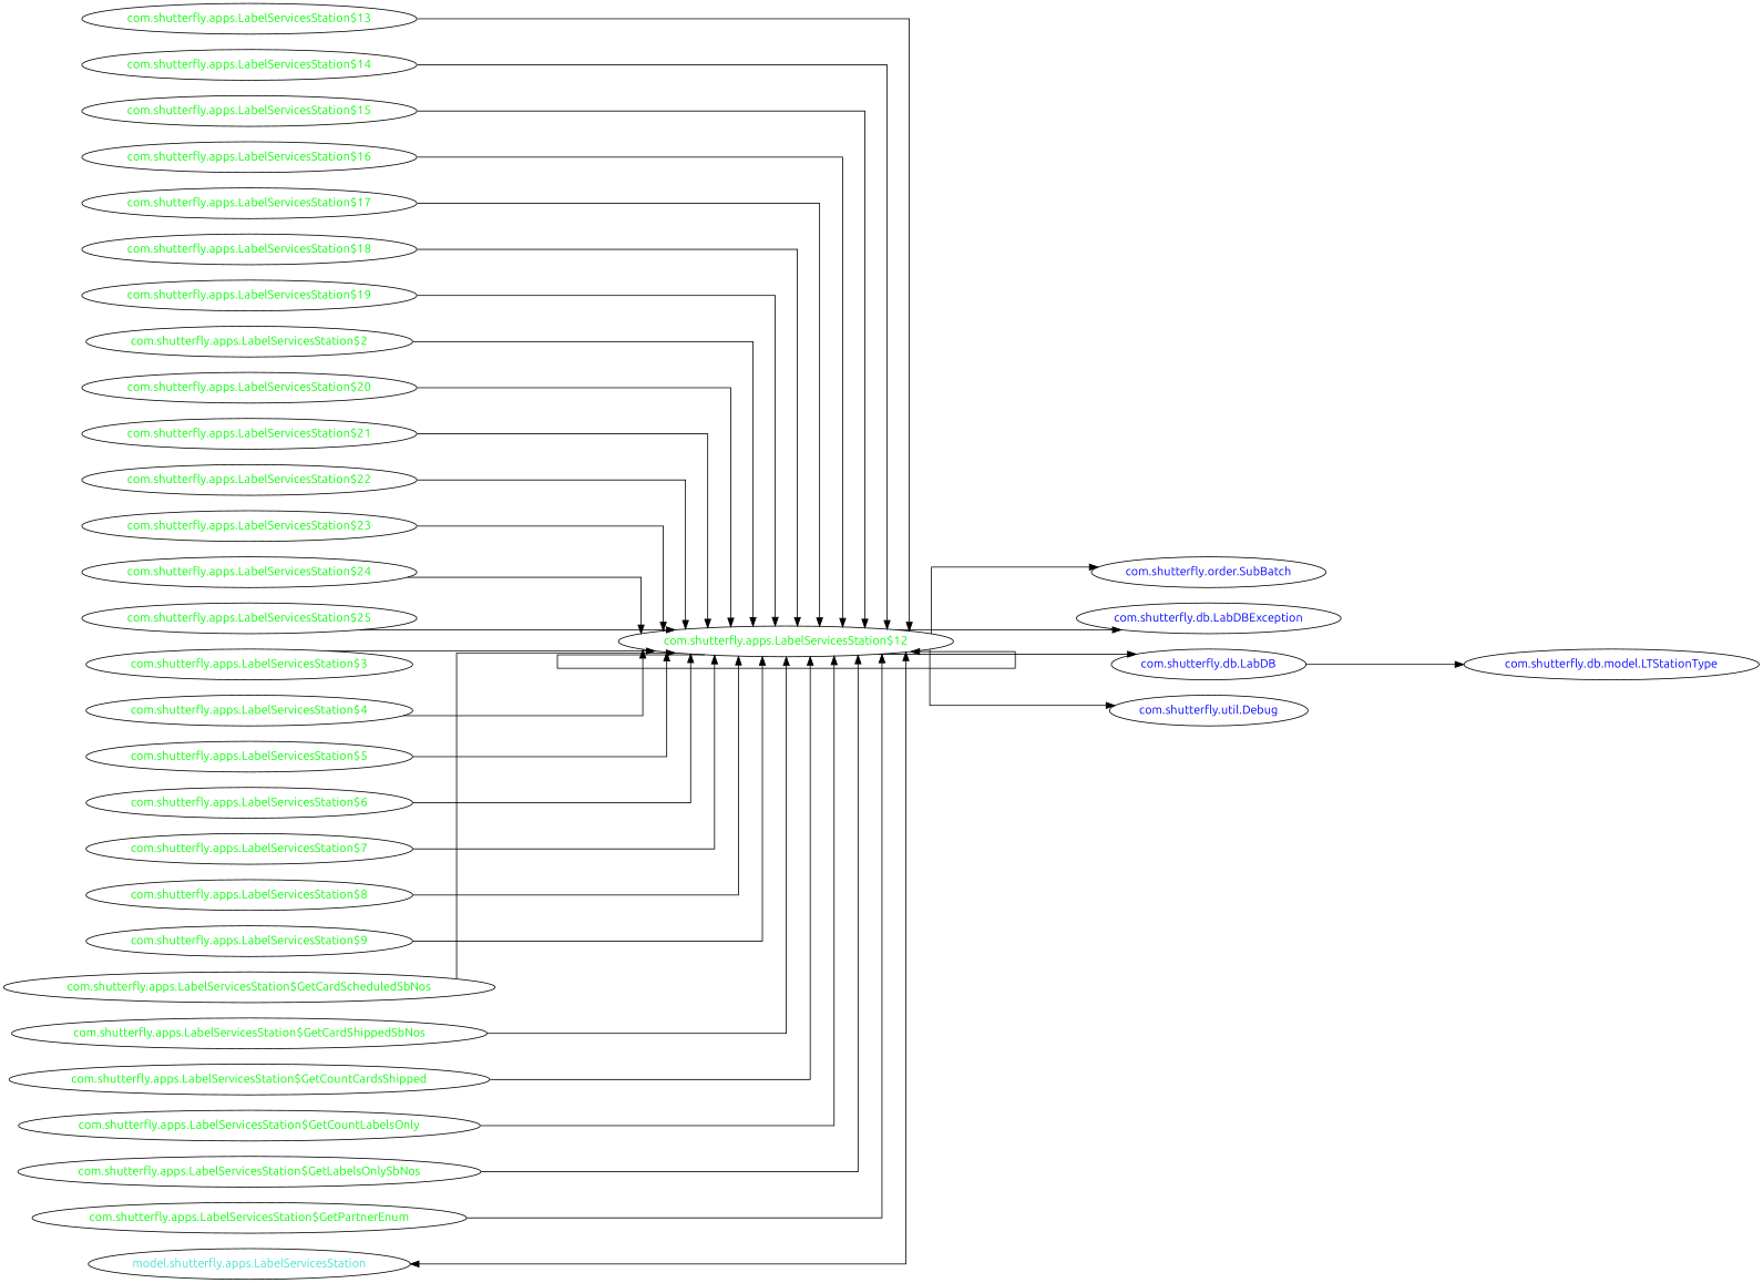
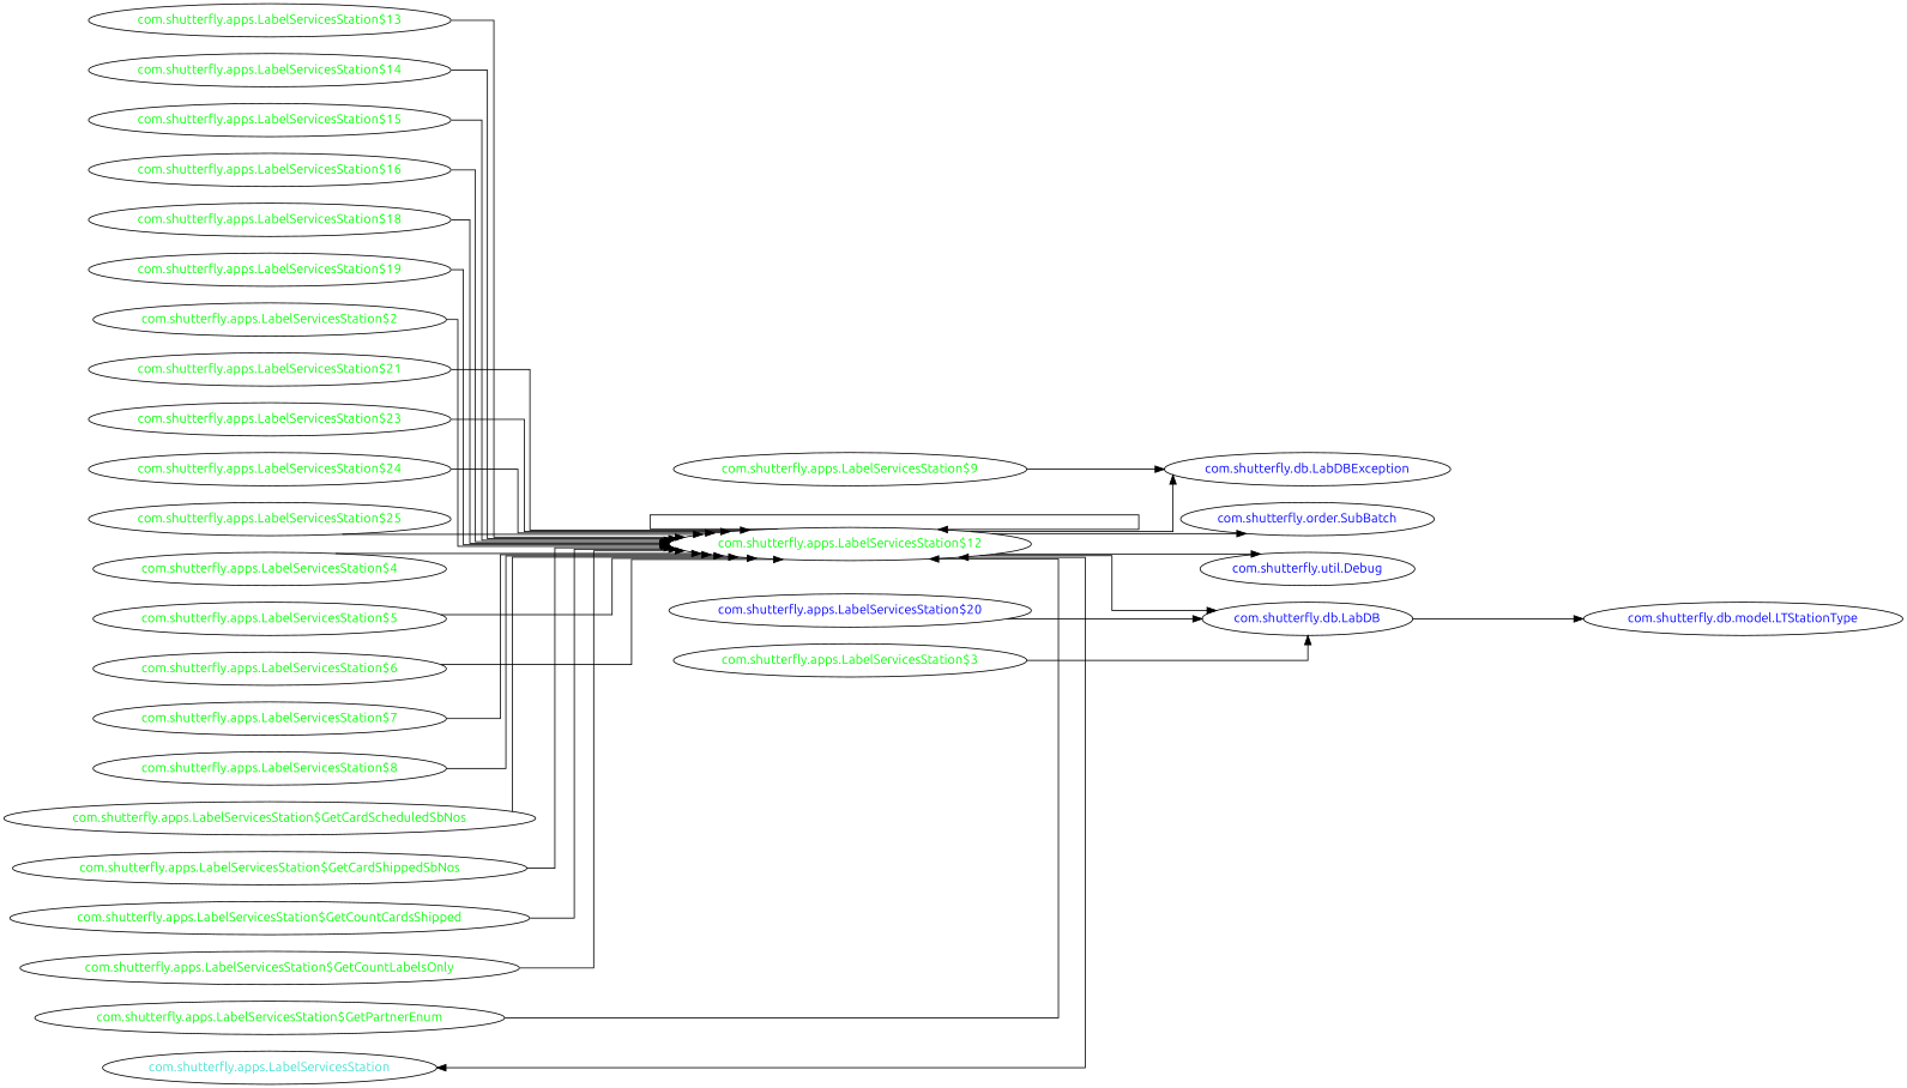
  digraph {
    concentrate=true
    fontname=Ubuntu
    rankdir=LR
    ranksep=2.0
    splines=ortho
    node [fontcolor=green fontname=Ubuntu]
    edge [fontname=Ubuntu]
    "com.shutterfly.apps.LabelServicesStation$12"
    "com.shutterfly.order.SubBatch" [fontcolor=blue]
    "com.shutterfly.db.LabDBException" [fontcolor=blue]
    "com.shutterfly.db.LabDB" [fontcolor=blue]
    "com.shutterfly.util.Debug" [fontcolor=blue]
    "com.shutterfly.db.model.LTStationType" [fontcolor=blue]
    "com.shutterfly.apps.LabelServicesStation$13"
    "com.shutterfly.apps.LabelServicesStation$14"
    "com.shutterfly.apps.LabelServicesStation$15"
    "com.shutterfly.apps.LabelServicesStation$16"
-   "com.shutterfly.apps.LabelServicesStation$17"
    "com.shutterfly.apps.LabelServicesStation$18"
    "com.shutterfly.apps.LabelServicesStation$19"
    "com.shutterfly.apps.LabelServicesStation$2"
-   "com.shutterfly.apps.LabelServicesStation$20"
+   "com.shutterfly.apps.LabelServicesStation$20" [fontcolor=blue]
    "com.shutterfly.apps.LabelServicesStation$21"
-   "com.shutterfly.apps.LabelServicesStation$22"
    "com.shutterfly.apps.LabelServicesStation$23"
    "com.shutterfly.apps.LabelServicesStation$24"
    "com.shutterfly.apps.LabelServicesStation$25"
    "com.shutterfly.apps.LabelServicesStation$3"
    "com.shutterfly.apps.LabelServicesStation$4"
    "com.shutterfly.apps.LabelServicesStation$5"
    "com.shutterfly.apps.LabelServicesStation$6"
    "com.shutterfly.apps.LabelServicesStation$7"
    "com.shutterfly.apps.LabelServicesStation$8"
    "com.shutterfly.apps.LabelServicesStation$9"
    "com.shutterfly.apps.LabelServicesStation$GetCardScheduledSbNos"
    "com.shutterfly.apps.LabelServicesStation$GetCardShippedSbNos"
    "com.shutterfly.apps.LabelServicesStation$GetCountCardsShipped"
    "com.shutterfly.apps.LabelServicesStation$GetCountLabelsOnly"
-   "com.shutterfly.apps.LabelServicesStation$GetLabelsOnlySbNos"
    "com.shutterfly.apps.LabelServicesStation$GetPartnerEnum"
-   "com.shutterfly.apps.LabelServicesStation" [fontcolor=turquoise label="model.shutterfly.apps.LabelServicesStation"]
+   "com.shutterfly.apps.LabelServicesStation" [fontcolor=turquoise]
    "com.shutterfly.apps.LabelServicesStation$12" -> "com.shutterfly.apps.LabelServicesStation$12"
    "com.shutterfly.apps.LabelServicesStation$12" -> "com.shutterfly.order.SubBatch"
    "com.shutterfly.apps.LabelServicesStation$12" -> "com.shutterfly.db.LabDBException"
    "com.shutterfly.apps.LabelServicesStation$12" -> "com.shutterfly.db.LabDB"
    "com.shutterfly.apps.LabelServicesStation$12" -> "com.shutterfly.util.Debug"
    "com.shutterfly.db.LabDB" -> "com.shutterfly.db.model.LTStationType"
    "com.shutterfly.apps.LabelServicesStation$13" -> "com.shutterfly.apps.LabelServicesStation$12"
    "com.shutterfly.apps.LabelServicesStation$14" -> "com.shutterfly.apps.LabelServicesStation$12"
    "com.shutterfly.apps.LabelServicesStation$15" -> "com.shutterfly.apps.LabelServicesStation$12"
    "com.shutterfly.apps.LabelServicesStation$16" -> "com.shutterfly.apps.LabelServicesStation$12"
-   "com.shutterfly.apps.LabelServicesStation$17" -> "com.shutterfly.apps.LabelServicesStation$12"
    "com.shutterfly.apps.LabelServicesStation$18" -> "com.shutterfly.apps.LabelServicesStation$12"
    "com.shutterfly.apps.LabelServicesStation$19" -> "com.shutterfly.apps.LabelServicesStation$12"
    "com.shutterfly.apps.LabelServicesStation$2" -> "com.shutterfly.apps.LabelServicesStation$12"
-   "com.shutterfly.apps.LabelServicesStation$20" -> "com.shutterfly.apps.LabelServicesStation$12"
+   "com.shutterfly.apps.LabelServicesStation$20" -> "com.shutterfly.db.LabDB"
    "com.shutterfly.apps.LabelServicesStation$21" -> "com.shutterfly.apps.LabelServicesStation$12"
-   "com.shutterfly.apps.LabelServicesStation$22" -> "com.shutterfly.apps.LabelServicesStation$12"
    "com.shutterfly.apps.LabelServicesStation$23" -> "com.shutterfly.apps.LabelServicesStation$12"
    "com.shutterfly.apps.LabelServicesStation$24" -> "com.shutterfly.apps.LabelServicesStation$12"
    "com.shutterfly.apps.LabelServicesStation$25" -> "com.shutterfly.apps.LabelServicesStation$12"
-   "com.shutterfly.apps.LabelServicesStation$3" -> "com.shutterfly.apps.LabelServicesStation$12"
+   "com.shutterfly.apps.LabelServicesStation$3" -> "com.shutterfly.db.LabDB"
    "com.shutterfly.apps.LabelServicesStation$4" -> "com.shutterfly.apps.LabelServicesStation$12"
    "com.shutterfly.apps.LabelServicesStation$5" -> "com.shutterfly.apps.LabelServicesStation$12"
    "com.shutterfly.apps.LabelServicesStation$6" -> "com.shutterfly.apps.LabelServicesStation$12"
    "com.shutterfly.apps.LabelServicesStation$7" -> "com.shutterfly.apps.LabelServicesStation$12"
    "com.shutterfly.apps.LabelServicesStation$8" -> "com.shutterfly.apps.LabelServicesStation$12"
-   "com.shutterfly.apps.LabelServicesStation$9" -> "com.shutterfly.apps.LabelServicesStation$12"
+   "com.shutterfly.apps.LabelServicesStation$9" -> "com.shutterfly.db.LabDBException"
    "com.shutterfly.apps.LabelServicesStation$GetCardScheduledSbNos" -> "com.shutterfly.apps.LabelServicesStation$12"
    "com.shutterfly.apps.LabelServicesStation$GetCardShippedSbNos" -> "com.shutterfly.apps.LabelServicesStation$12"
    "com.shutterfly.apps.LabelServicesStation$GetCountCardsShipped" -> "com.shutterfly.apps.LabelServicesStation$12"
    "com.shutterfly.apps.LabelServicesStation$GetCountLabelsOnly" -> "com.shutterfly.apps.LabelServicesStation$12"
-   "com.shutterfly.apps.LabelServicesStation$GetLabelsOnlySbNos" -> "com.shutterfly.apps.LabelServicesStation$12"
    "com.shutterfly.apps.LabelServicesStation$GetPartnerEnum" -> "com.shutterfly.apps.LabelServicesStation$12"
    "com.shutterfly.apps.LabelServicesStation" -> "com.shutterfly.apps.LabelServicesStation$12" [dir=both]
  }
